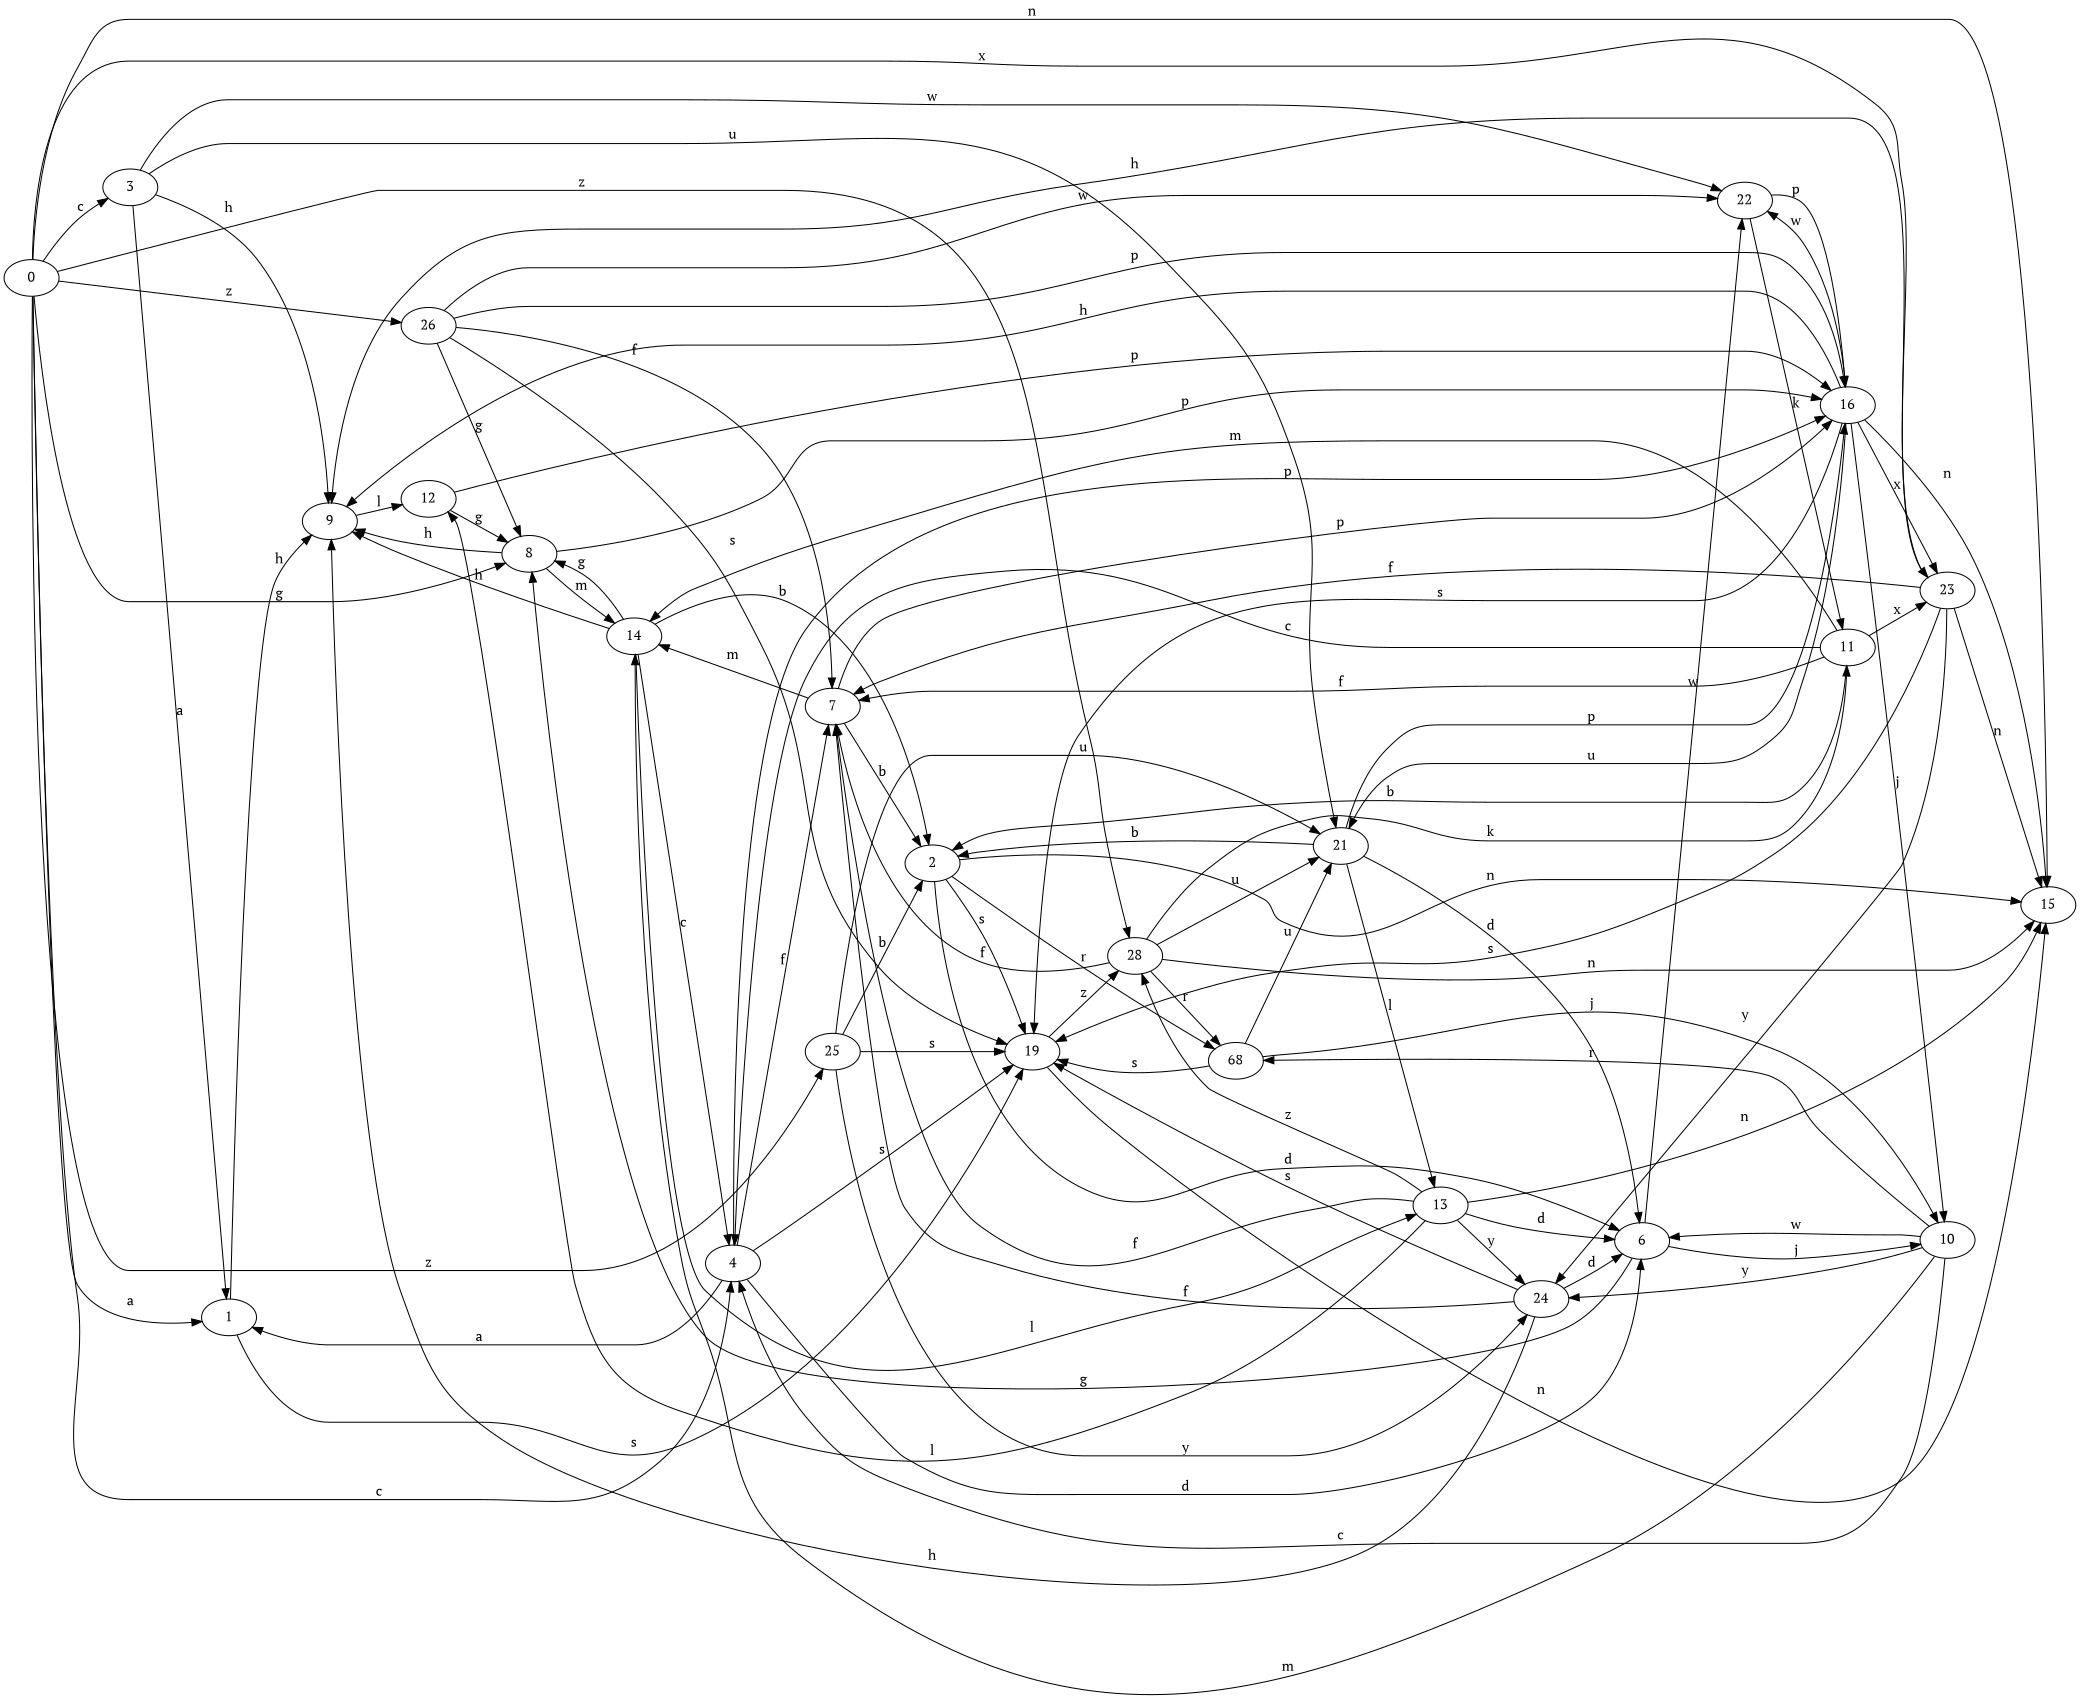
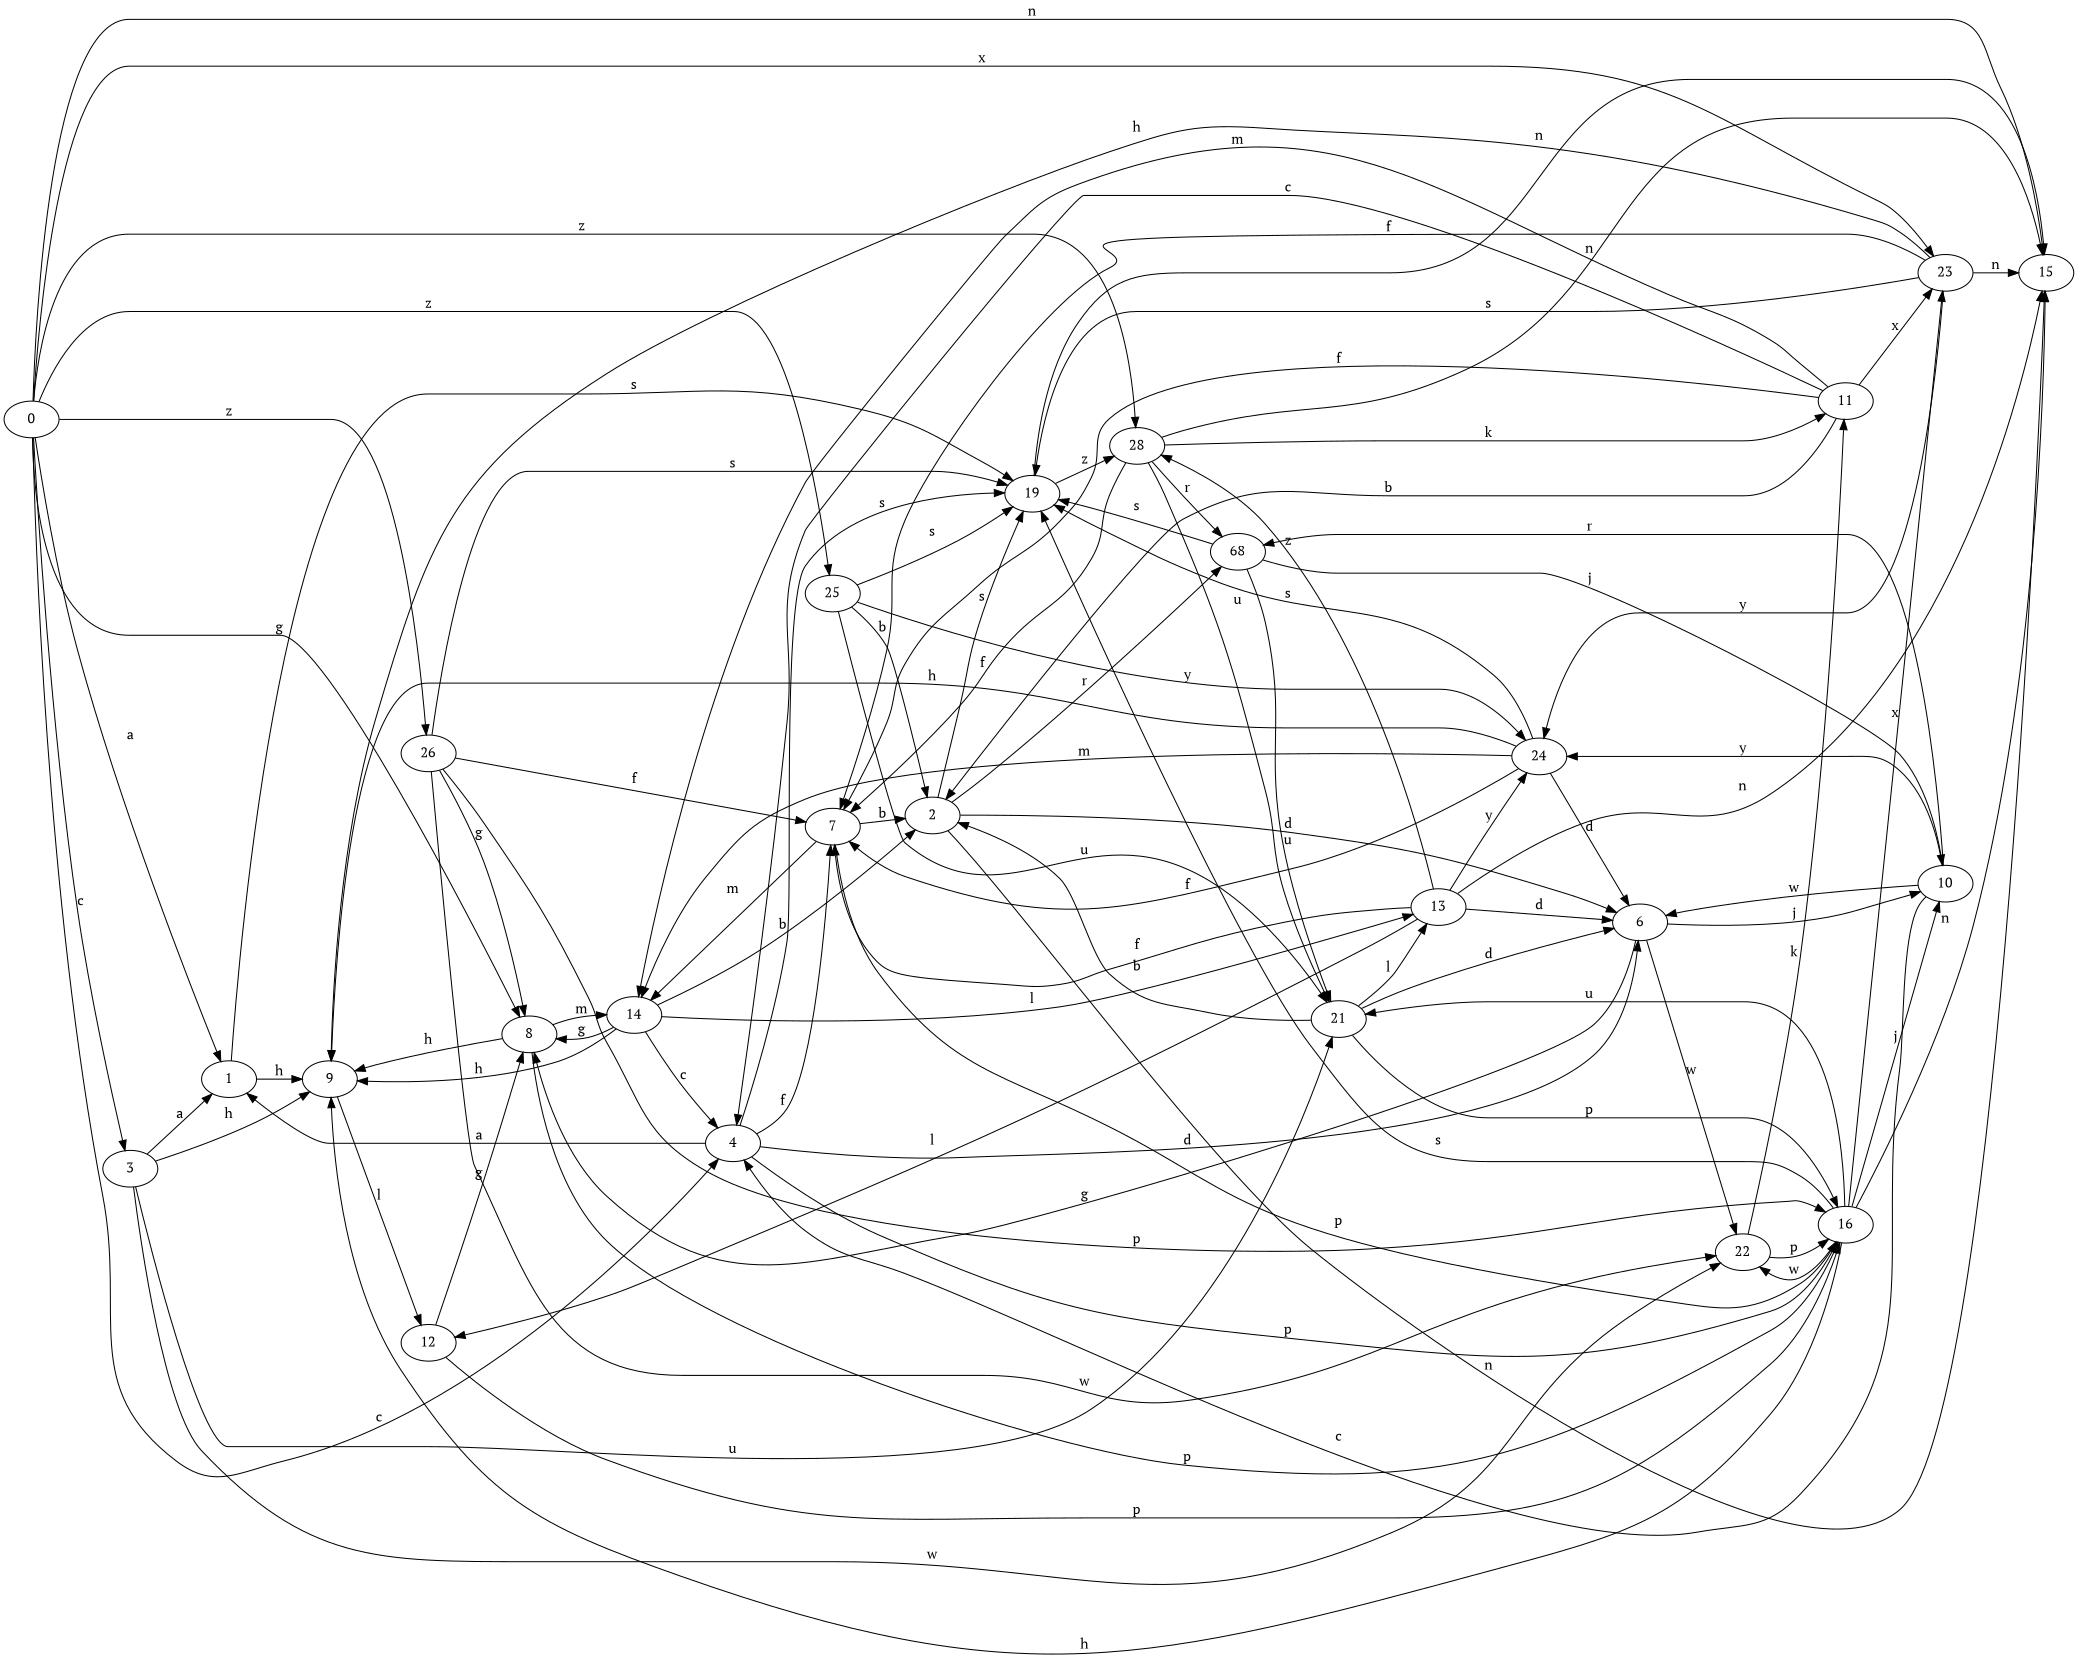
  strict digraph {
    fontname="PT Serif"
    rankdir=LR
    node [fontname="PT Serif"]
    edge [fontname="PT Serif"]
    1
    9
    19
    12
    15
    28
    2
    6
    n9 [label=68]
    22
    8
    10
    21
    3
    16
    13
    11
    4
    7
    14
    23
    24
    0
    25
    26
    1 -> 9 [label=h]
    1 -> 19 [label=s]
    9 -> 12 [label=l]
    19 -> 15 [label=n]
    19 -> 28 [label=z]
    12 -> 8 [label=g]
    12 -> 16 [label=p]
    28 -> 15 [label=n]
    28 -> n9 [label=r]
    28 -> 21 [label=u]
    28 -> 11 [label=k]
    28 -> 7 [label=f]
    2 -> 19 [label=s]
    2 -> 15 [label=n]
    2 -> 6 [label=d]
    2 -> n9 [label=r]
    6 -> 22 [label=w]
    6 -> 8 [label=g]
    6 -> 10 [label=j]
    n9 -> 19 [label=s]
    n9 -> 10 [label=j]
    n9 -> 21 [label=u]
    22 -> 16 [label=p]
    22 -> 11 [label=k]
    8 -> 9 [label=h]
    8 -> 16 [label=p]
    8 -> 14 [label=m]
    10 -> 6 [label=w]
    10 -> n9 [label=r]
    10 -> 4 [label=c]
-   10 -> 14 [label=m]
+   24 -> 14 [label=m]
    10 -> 24 [label=y]
    21 -> 2 [label=b]
    21 -> 6 [label=d]
    21 -> 16 [label=p]
    21 -> 13 [label=l]
    3 -> 1 [label=a]
    3 -> 9 [label=h]
    3 -> 22 [label=w]
    3 -> 21 [label=u]
    16 -> 9 [label=h]
    16 -> 19 [label=s]
    16 -> 15 [label=n]
    16 -> 22 [label=w]
    16 -> 10 [label=j]
    16 -> 21 [label=u]
    16 -> 23 [label=x]
    13 -> 12 [label=l]
    13 -> 15 [label=n]
    13 -> 28 [label=z]
    13 -> 6 [label=d]
    13 -> 7 [label=f]
    13 -> 24 [label=y]
    11 -> 2 [label=b]
    11 -> 4 [label=c]
    11 -> 7 [label=f]
    11 -> 14 [label=m]
    11 -> 23 [label=x]
    4 -> 1 [label=a]
    4 -> 19 [label=s]
    4 -> 6 [label=d]
    4 -> 16 [label=p]
    4 -> 7 [label=f]
    7 -> 2 [label=b]
    7 -> 16 [label=p]
    7 -> 14 [label=m]
    14 -> 9 [label=h]
    14 -> 2 [label=b]
    14 -> 8 [label=g]
    14 -> 13 [label=l]
    14 -> 4 [label=c]
    23 -> 9 [label=h]
    23 -> 19 [label=s]
    23 -> 15 [label=n]
    23 -> 7 [label=f]
    23 -> 24 [label=y]
    24 -> 9 [label=h]
    24 -> 19 [label=s]
    24 -> 6 [label=d]
    24 -> 7 [label=f]
    0 -> 1 [label=a]
    0 -> 15 [label=n]
    0 -> 28 [label=z]
    0 -> 8 [label=g]
    0 -> 3 [label=c]
    0 -> 4 [label=c]
    0 -> 23 [label=x]
    0 -> 25 [label=z]
    0 -> 26 [label=z]
    25 -> 19 [label=s]
    25 -> 2 [label=b]
    25 -> 21 [label=u]
    25 -> 24 [label=y]
    26 -> 19 [label=s]
    26 -> 22 [label=w]
    26 -> 8 [label=g]
    26 -> 16 [label=p]
    26 -> 7 [label=f]
  }
